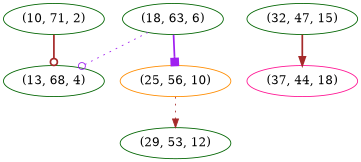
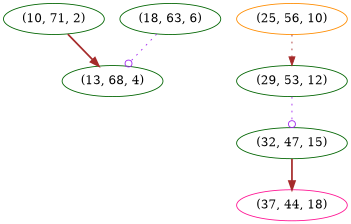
  digraph {
    fontname="DejaVu Serif"
    node [color=darkgreen fontname="DejaVu Serif"]
    edge [arrowhead=normal color=brown fontname="DejaVu Serif" style=bold]
    "(10, 71, 2)"
    "(13, 68, 4)"
    "(18, 63, 6)"
    "(25, 56, 10)" [color=darkorange]
    "(29, 53, 12)"
    "(32, 47, 15)"
    "(37, 44, 18)" [color=deeppink]
-   "(10, 71, 2)" -> "(13, 68, 4)" [arrowhead=odot]
+   "(10, 71, 2)" -> "(13, 68, 4)"
    "(18, 63, 6)" -> "(13, 68, 4)" [arrowhead=odot color=purple style=dotted]
-   "(18, 63, 6)" -> "(25, 56, 10)" [arrowhead=box color=purple]
    "(25, 56, 10)" -> "(29, 53, 12)" [style=dotted]
+   "(29, 53, 12)" -> "(32, 47, 15)" [arrowhead=odot color=purple style=dotted]
    "(32, 47, 15)" -> "(37, 44, 18)"
  }
